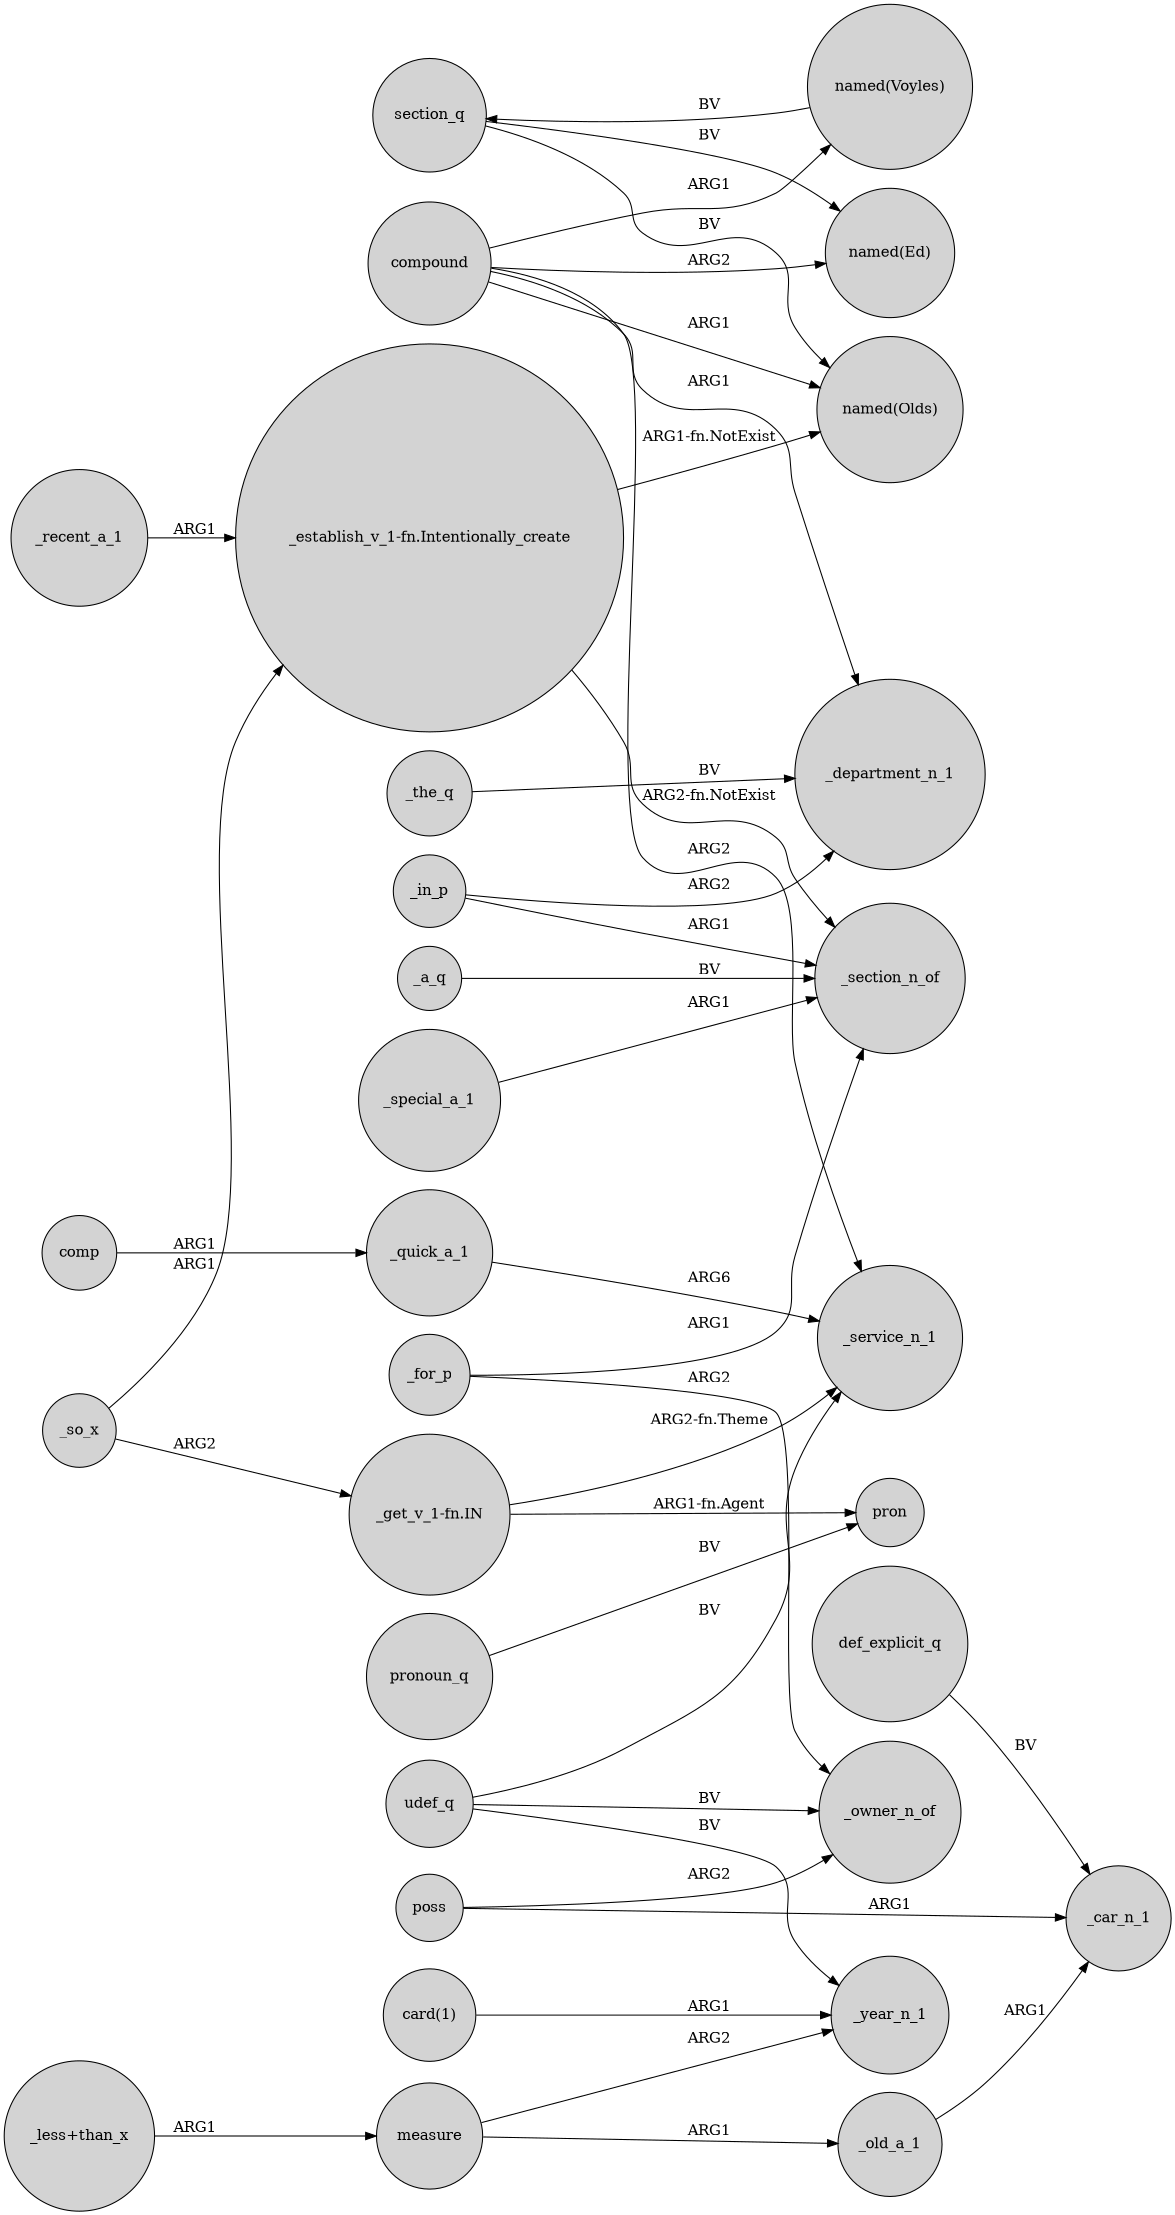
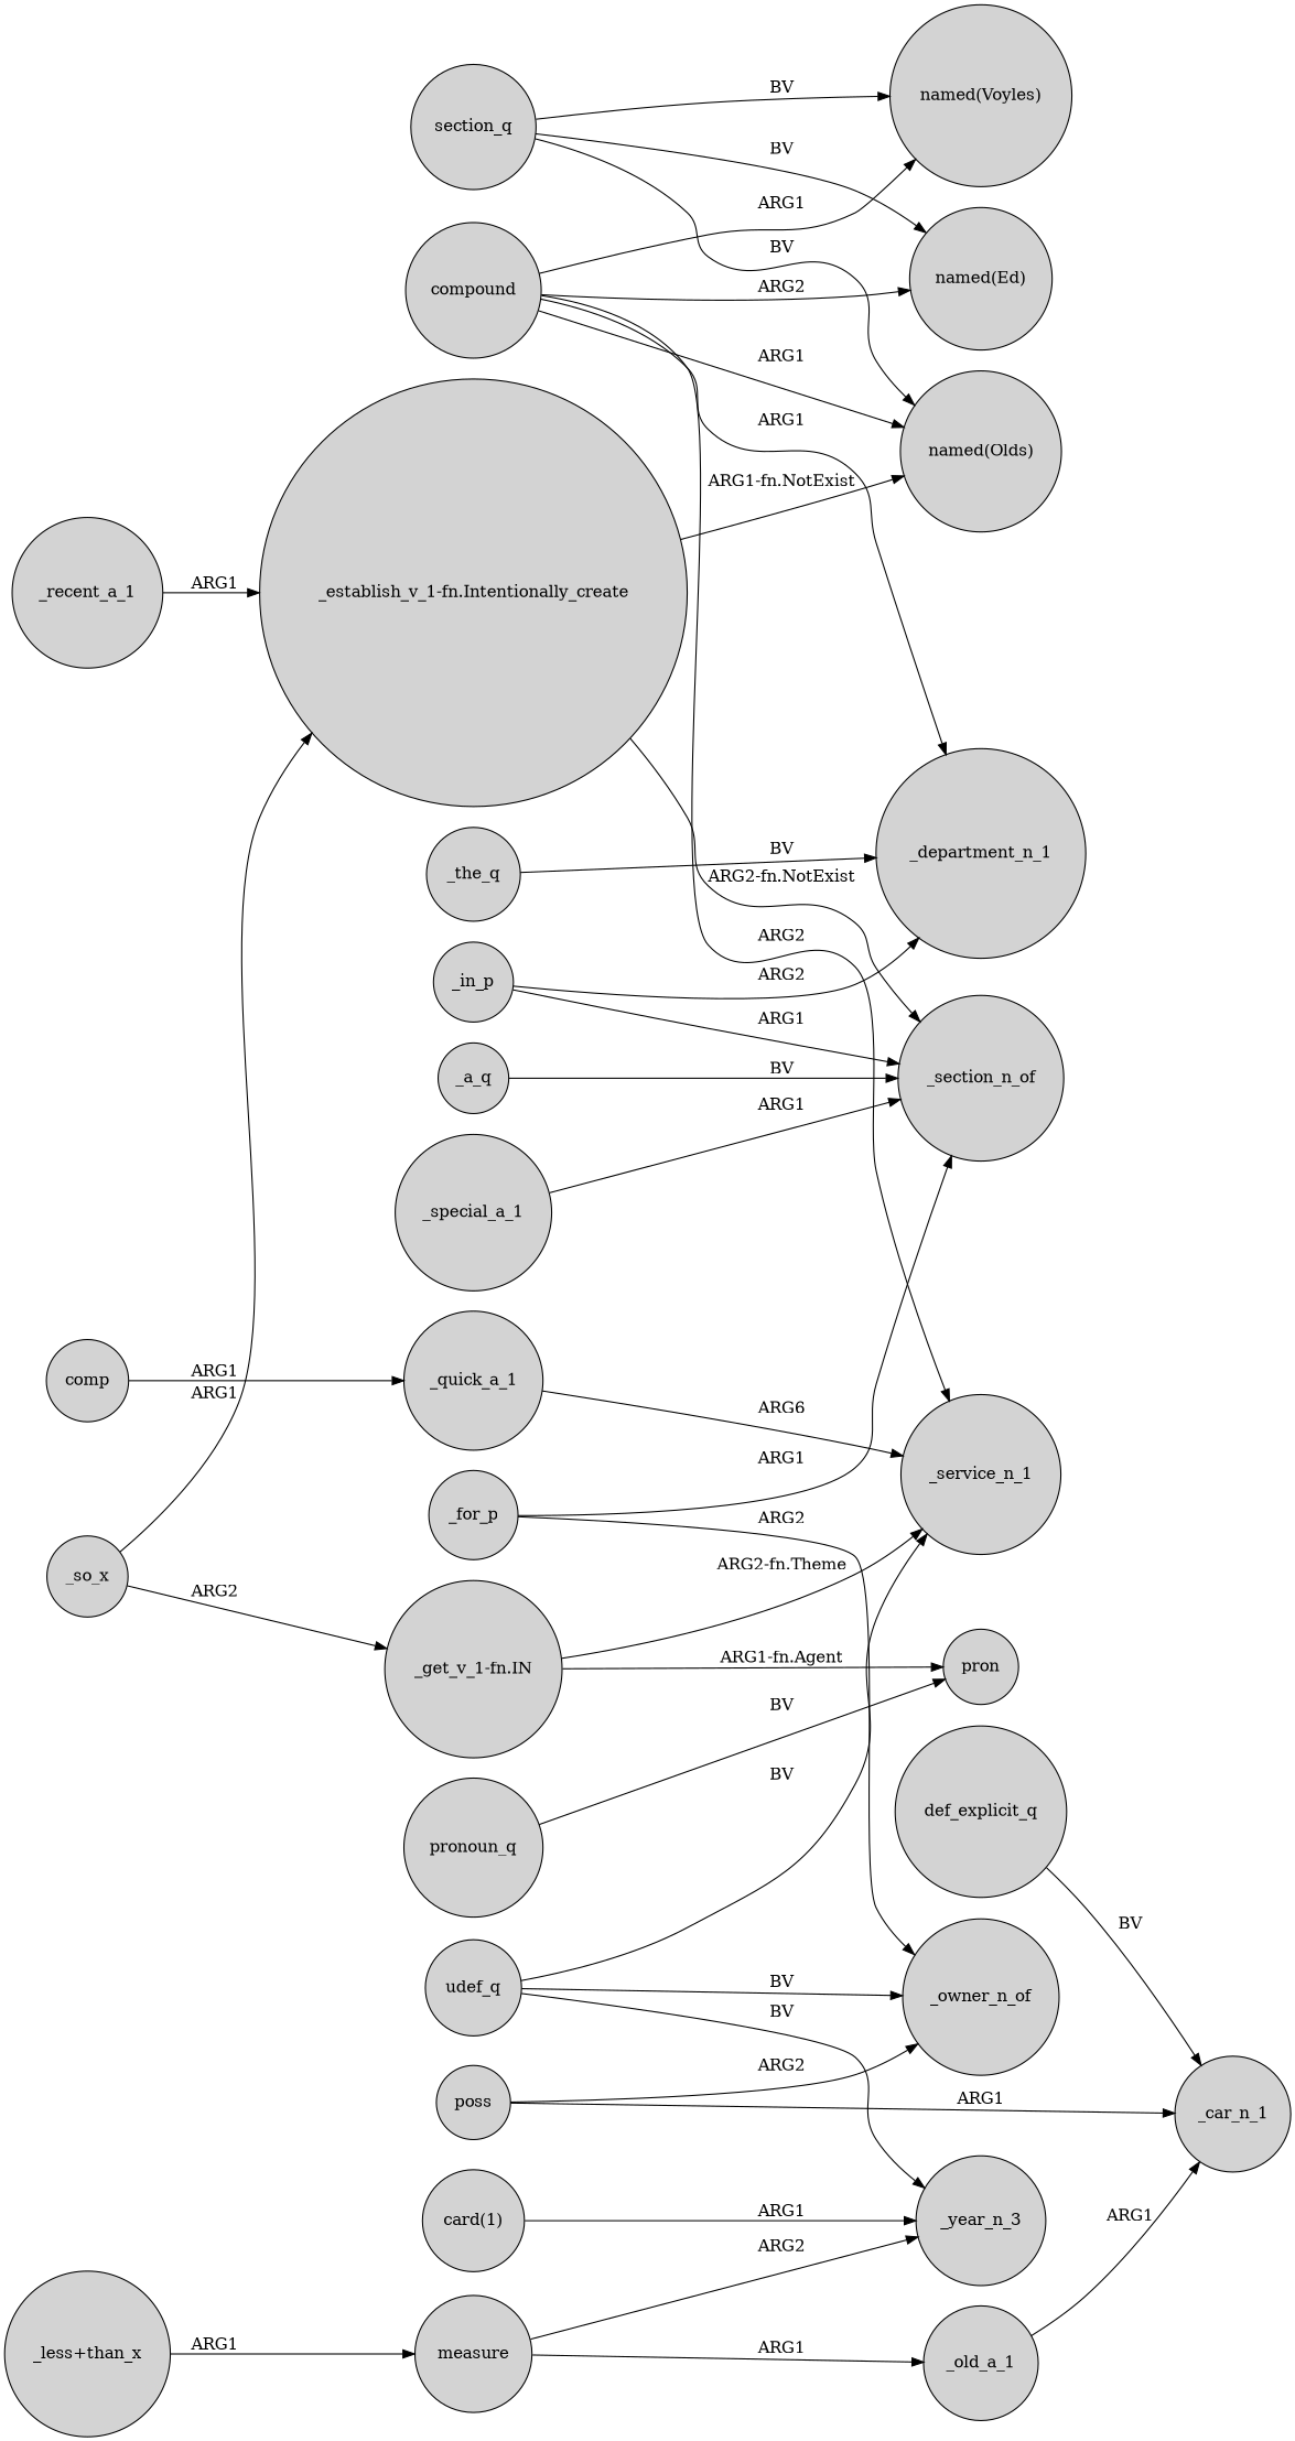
  digraph {
    rankdir=LR
    node [shape=circle style=filled]
    n1 [label=section_q]
    "named(Ed)"
    "named(Olds)"
    "named(Voyles)"
    compound
    _service_n_1
    _department_n_1
    measure
-   _year_n_1
+   _year_n_1 [label=_year_n_3]
    _old_a_1
    _car_n_1
    "_get_v_1-fn.IN"
    pron
    poss
    _owner_n_of
    _in_p
    _section_n_of
    _for_p
    def_explicit_q
    "_less+than_x"
    _so_x
    "_establish_v_1-fn.Intentionally_create"
    _the_q
    pronoun_q
    udef_q
    _a_q
    _recent_a_1
    "card(1)"
    comp
    _quick_a_1
    _special_a_1
    n1 -> "named(Ed)" [label=BV]
    n1 -> "named(Olds)" [label=BV]
-   "named(Voyles)" -> n1 [label=BV]
+   n1 -> "named(Voyles)" [label=BV]
    compound -> "named(Ed)" [label=ARG2]
    compound -> "named(Olds)" [label=ARG1]
    compound -> "named(Voyles)" [label=ARG1]
    compound -> _service_n_1 [label=ARG2]
    compound -> _department_n_1 [label=ARG1]
    measure -> _year_n_1 [label=ARG2]
    measure -> _old_a_1 [label=ARG1]
    _old_a_1 -> _car_n_1 [label=ARG1]
    "_get_v_1-fn.IN" -> _service_n_1 [label="ARG2-fn.Theme"]
    "_get_v_1-fn.IN" -> pron [label="ARG1-fn.Agent"]
    poss -> _car_n_1 [label=ARG1]
    poss -> _owner_n_of [label=ARG2]
    _in_p -> _department_n_1 [label=ARG2]
    _in_p -> _section_n_of [label=ARG1]
    _for_p -> _owner_n_of [label=ARG2]
    _for_p -> _section_n_of [label=ARG1]
    def_explicit_q -> _car_n_1 [label=BV]
    "_less+than_x" -> measure [label=ARG1]
    _so_x -> "_get_v_1-fn.IN" [label=ARG2]
    _so_x -> "_establish_v_1-fn.Intentionally_create" [label=ARG1]
    "_establish_v_1-fn.Intentionally_create" -> "named(Olds)" [label="ARG1-fn.NotExist"]
    "_establish_v_1-fn.Intentionally_create" -> _section_n_of [label="ARG2-fn.NotExist"]
    _the_q -> _department_n_1 [label=BV]
    pronoun_q -> pron [label=BV]
    udef_q -> _service_n_1 [label=BV]
    udef_q -> _year_n_1 [label=BV]
    udef_q -> _owner_n_of [label=BV]
    _a_q -> _section_n_of [label=BV]
    _recent_a_1 -> "_establish_v_1-fn.Intentionally_create" [label=ARG1]
    "card(1)" -> _year_n_1 [label=ARG1]
    comp -> _quick_a_1 [label=ARG1]
    _quick_a_1 -> _service_n_1 [label=ARG6]
    _special_a_1 -> _section_n_of [label=ARG1]
  }
